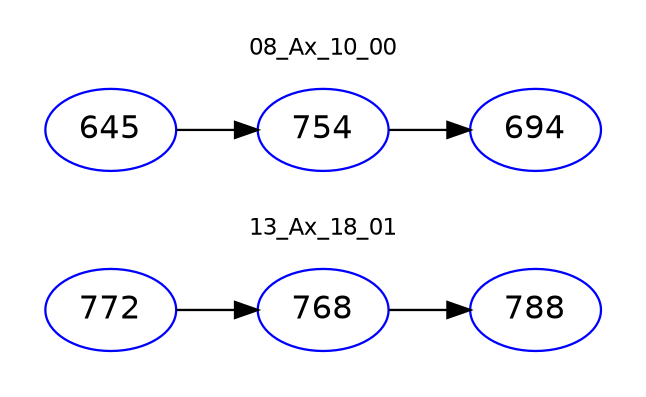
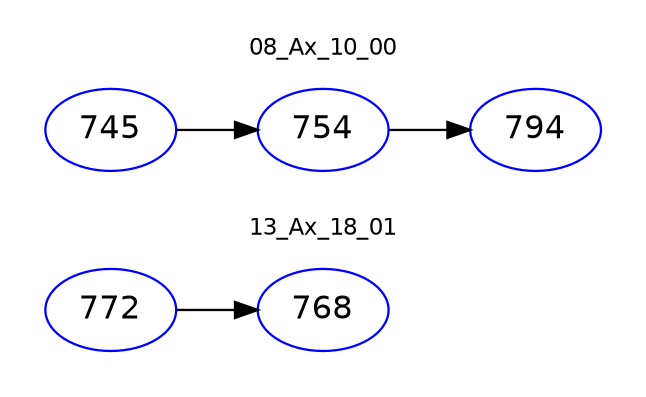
  digraph {
    fontname="DejaVu Sans"
    rankdir=LR
    node [color=blue fontname="DejaVu Sans"]
    edge [color=black fontname="DejaVu Sans"]
    n1 [label=772]
    n2 [label=768]
-   n3 [label=788]
-   n4 [label=645]
+   n4 [label=745]
    n5 [label=754]
-   n6 [label=694]
+   n6 [label=794]
    subgraph cluster_1 {
      color=white
      fontsize=10
      label="13_Ax_18_01"
      n1
      n2
-     n3
    }
    subgraph cluster_2 {
      color=white
      fontsize=10
      label="08_Ax_10_00"
      n4
      n5
      n6
    }
    n1 -> n2
-   n2 -> n3
    n4 -> n5
    n5 -> n6
  }
